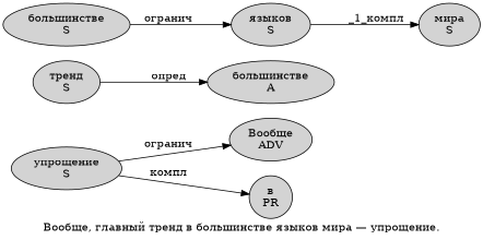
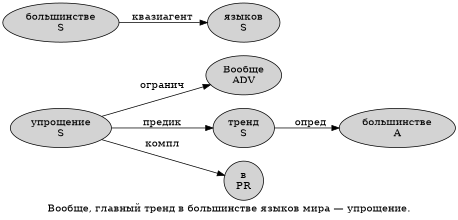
  digraph {
    fontname="DejaVu Serif"
    label="Вообще, главный тренд в большинстве языков мира — упрощение."
    rankdir=LR
    node [fillcolor=lightgray fontname="DejaVu Serif" penwidth=1 shape=ellipse style=filled]
    edge [fontname="DejaVu Serif"]
    n1 [label="Вообще\nADV"]
    n2 [label="большинстве\nA"]
    n3 [label="тренд\nS"]
    n4 [label="в\nPR"]
    n5 [label="большинстве\nS"]
    n6 [label="языков\nS"]
-   n7 [label="мира\nS"]
    n8 [label="упрощение\nS"]
    n3 -> n2 [label="опред"]
-   n5 -> n6 [label="огранич"]
-   n6 -> n7 [label="_1_компл"]
+   n5 -> n6 [label="квазиагент"]
    n8 -> n1 [label="огранич"]
+   n8 -> n3 [label="предик"]
    n8 -> n4 [label="компл"]
  }
